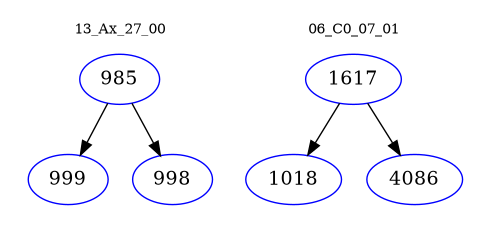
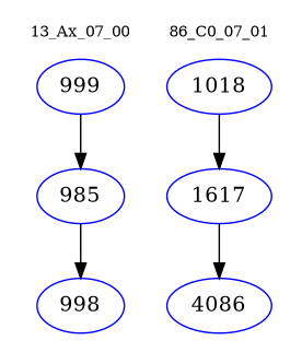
  digraph {
    node [color=blue]
    edge [color=black]
    n1 [label=999]
    n2 [label=985]
    n3 [label=998]
    n4 [label=1018]
    n5 [label=1617]
    n6 [label=4086]
    subgraph cluster_1 {
      color=white
      fontsize=10
-     label="13_Ax_27_00"
+     label="13_Ax_07_00"
      n1
      n2
      n3
    }
    subgraph cluster_2 {
      color=white
      fontsize=10
-     label="06_C0_07_01"
+     label="86_C0_07_01"
      n4
      n5
      n6
    }
-   n2 -> n1
+   n1 -> n2
    n2 -> n3
-   n5 -> n4
+   n4 -> n5
    n5 -> n6
  }
